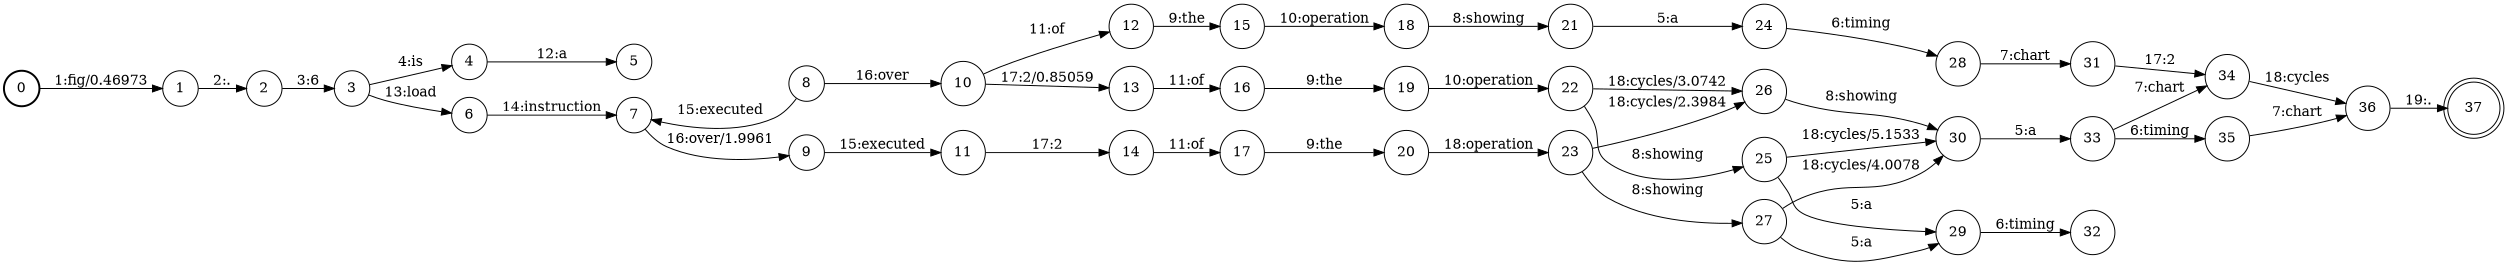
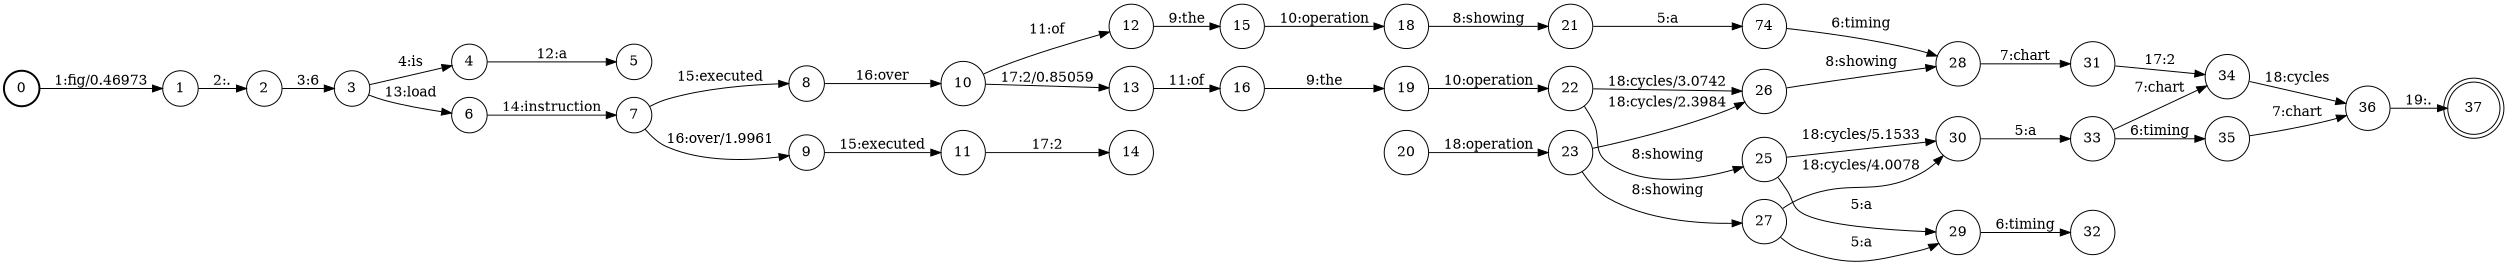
  digraph {
    nodesep=0.25
    rankdir=LR
    ranksep=0.4
    node [fontsize=14 shape=circle style=solid]
    edge [fontsize=14]
    n1 [label=0 style=bold]
    n2 [label=1]
    n3 [label=2]
    n4 [label=3]
    n5 [label=4]
    n6 [label=6]
    n7 [label=5]
    n8 [label=7]
    n9 [label=8]
    n10 [label=9]
    n11 [label=10]
    n12 [label=11]
    n13 [label=12]
    n14 [label=13]
    n15 [label=14]
    n16 [label=15]
    n17 [label=16]
-   n18 [label=17]
    n19 [label=18]
    n20 [label=19]
    n21 [label=20]
    n22 [label=21]
    n23 [label=22]
    n24 [label=23]
-   n25 [label=24]
+   n25 [label=74]
    n26 [label=25]
    n27 [label=26]
    n28 [label=27]
    n29 [label=28]
    n30 [label=29]
    n31 [label=30]
    n32 [label=31]
    n33 [label=32]
    n34 [label=33]
    n35 [label=34]
    n36 [label=35]
    n37 [label=36]
    n38 [label=37 shape=doublecircle]
    n1 -> n2 [label="1:fig/0.46973"]
    n2 -> n3 [label="2:."]
    n3 -> n4 [label="3:6"]
    n4 -> n5 [label="4:is"]
    n4 -> n6 [label="13:load"]
    n5 -> n7 [label="12:a"]
    n6 -> n8 [label="14:instruction"]
-   n9 -> n8 [label="15:executed"]
+   n8 -> n9 [label="15:executed"]
    n8 -> n10 [label="16:over/1.9961"]
    n9 -> n11 [label="16:over"]
    n10 -> n12 [label="15:executed"]
    n11 -> n13 [label="11:of"]
    n11 -> n14 [label="17:2/0.85059"]
    n12 -> n15 [label="17:2"]
    n13 -> n16 [label="9:the"]
    n14 -> n17 [label="11:of"]
-   n15 -> n18 [label="11:of"]
    n16 -> n19 [label="10:operation"]
    n17 -> n20 [label="9:the"]
-   n18 -> n21 [label="9:the"]
    n19 -> n22 [label="8:showing"]
    n20 -> n23 [label="10:operation"]
    n21 -> n24 [label="18:operation"]
    n22 -> n25 [label="5:a"]
    n23 -> n26 [label="8:showing"]
    n23 -> n27 [label="18:cycles/3.0742"]
    n24 -> n27 [label="18:cycles/2.3984"]
    n24 -> n28 [label="8:showing"]
    n25 -> n29 [label="6:timing"]
    n26 -> n30 [label="5:a"]
    n26 -> n31 [label="18:cycles/5.1533"]
-   n27 -> n31 [label="8:showing"]
+   n27 -> n29 [label="8:showing"]
    n28 -> n30 [label="5:a"]
    n28 -> n31 [label="18:cycles/4.0078"]
    n29 -> n32 [label="7:chart"]
    n30 -> n33 [label="6:timing"]
    n31 -> n34 [label="5:a"]
    n32 -> n35 [label="17:2"]
    n34 -> n35 [label="7:chart"]
    n34 -> n36 [label="6:timing"]
    n35 -> n37 [label="18:cycles"]
    n36 -> n37 [label="7:chart"]
    n37 -> n38 [label="19:."]
  }
